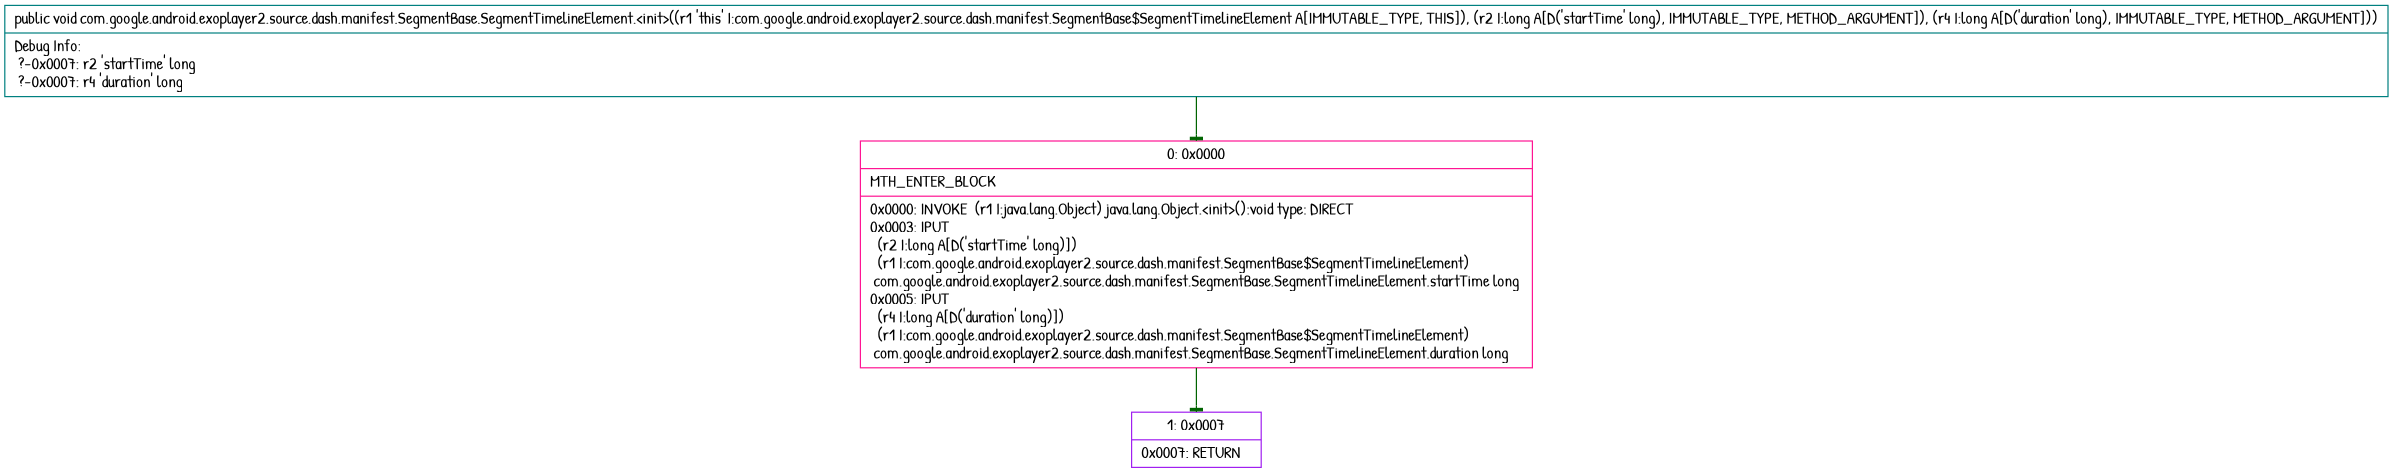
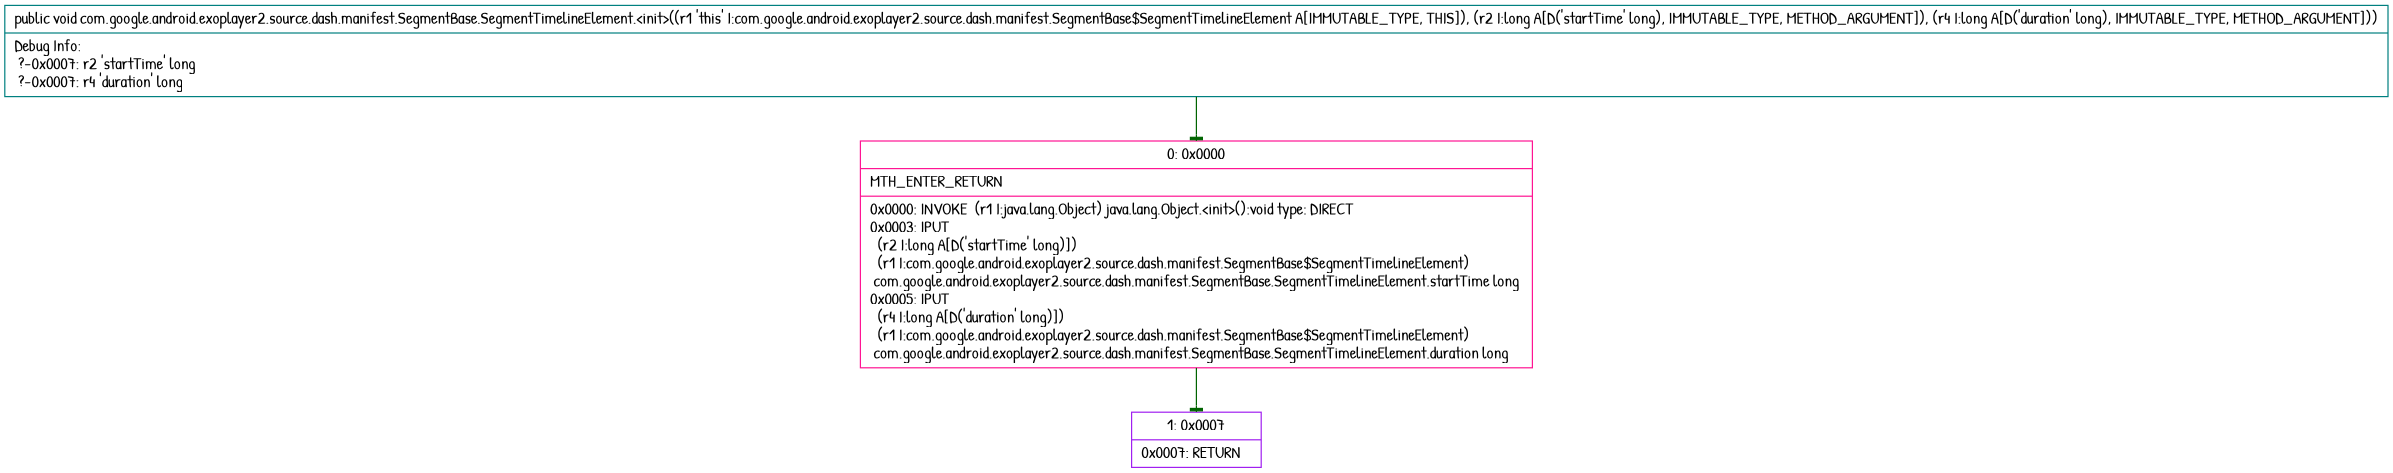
  digraph {
    fontname="Patrick Hand"
    node [shape=record fontname="Patrick Hand"]
    edge [color=darkgreen arrowhead=tee fontname="Patrick Hand"]
-   n1 [label="{0\:\ 0x0000|MTH_ENTER_BLOCK\l|0x0000: INVOKE  (r1 I:java.lang.Object) java.lang.Object.\<init\>():void type: DIRECT \l0x0003: IPUT  \l  (r2 I:long A[D('startTime' long)])\l  (r1 I:com.google.android.exoplayer2.source.dash.manifest.SegmentBase$SegmentTimelineElement)\l com.google.android.exoplayer2.source.dash.manifest.SegmentBase.SegmentTimelineElement.startTime long \l0x0005: IPUT  \l  (r4 I:long A[D('duration' long)])\l  (r1 I:com.google.android.exoplayer2.source.dash.manifest.SegmentBase$SegmentTimelineElement)\l com.google.android.exoplayer2.source.dash.manifest.SegmentBase.SegmentTimelineElement.duration long \l}" color=deeppink]
+   n1 [label="{0\:\ 0x0000|MTH_ENTER_RETURN\l|0x0000: INVOKE  (r1 I:java.lang.Object) java.lang.Object.\<init\>():void type: DIRECT \l0x0003: IPUT  \l  (r2 I:long A[D('startTime' long)])\l  (r1 I:com.google.android.exoplayer2.source.dash.manifest.SegmentBase$SegmentTimelineElement)\l com.google.android.exoplayer2.source.dash.manifest.SegmentBase.SegmentTimelineElement.startTime long \l0x0005: IPUT  \l  (r4 I:long A[D('duration' long)])\l  (r1 I:com.google.android.exoplayer2.source.dash.manifest.SegmentBase$SegmentTimelineElement)\l com.google.android.exoplayer2.source.dash.manifest.SegmentBase.SegmentTimelineElement.duration long \l}" color=deeppink]
    n2 [label="{1\:\ 0x0007|0x0007: RETURN   \l}" color=purple]
    n3 [label="{public void com.google.android.exoplayer2.source.dash.manifest.SegmentBase.SegmentTimelineElement.\<init\>((r1 'this' I:com.google.android.exoplayer2.source.dash.manifest.SegmentBase$SegmentTimelineElement A[IMMUTABLE_TYPE, THIS]), (r2 I:long A[D('startTime' long), IMMUTABLE_TYPE, METHOD_ARGUMENT]), (r4 I:long A[D('duration' long), IMMUTABLE_TYPE, METHOD_ARGUMENT]))  | Debug Info:\l  ?\-0x0007: r2 'startTime' long\l  ?\-0x0007: r4 'duration' long\l}" color=teal]
    n1 -> n2
    n3 -> n1
  }
